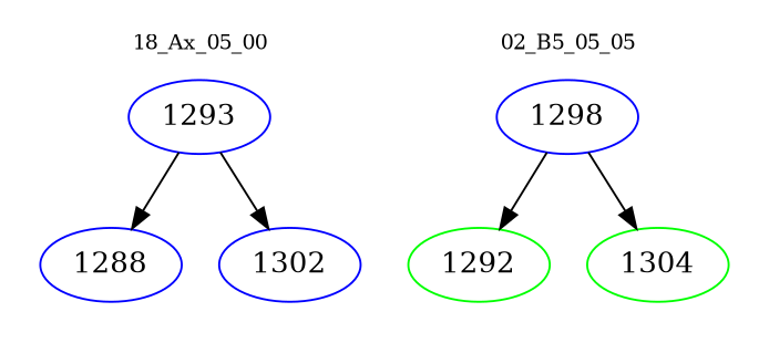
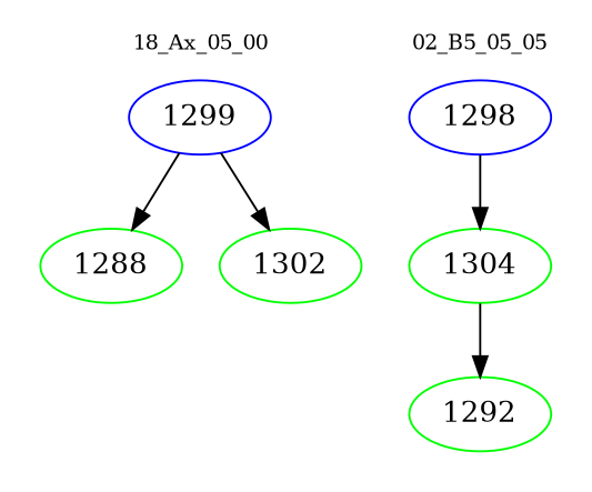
  digraph {
    node [color=blue]
    edge [color=black]
-   n1 [label=1293]
-   n2 [label=1288]
-   n3 [label=1302]
+   n1 [label=1299]
+   n2 [color=green label=1288]
+   n3 [color=green label=1302]
    n4 [label=1298]
    n5 [color=green label=1292]
    n6 [color=green label=1304]
    subgraph cluster_1 {
      color=white
      fontsize=10
      label="18_Ax_05_00"
      n1
      n2
      n3
    }
    subgraph cluster_2 {
      color=white
      fontsize=10
      label="02_B5_05_05"
      n4
      n5
      n6
    }
    n1 -> n2
    n1 -> n3
-   n4 -> n5
+   n6 -> n5
    n4 -> n6
  }
